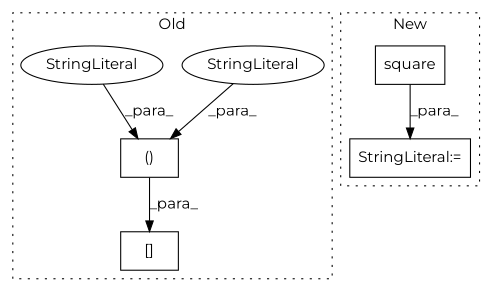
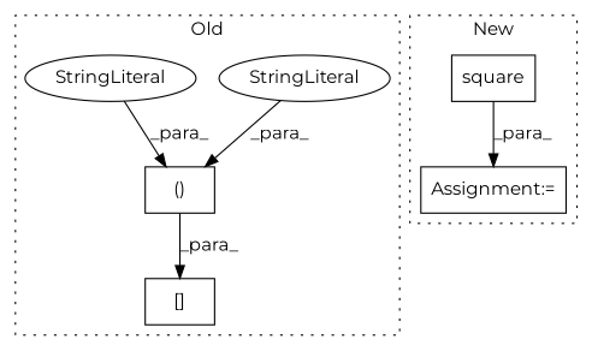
  digraph {
    fontname=Montserrat
    node [a=45 s=2657 shape=box fontname=Montserrat]
    edge [fontname=Montserrat]
    n1 [a=2 l="7,2" label="[]" s="2650,2733"]
    n2 [a=106 l=76 label="()"]
    n3 [l=16 label=StringLiteral shape=ellipse]
    n4 [l=18 label=StringLiteral s=2686 shape=ellipse]
    n5 [a=32 l="7,1" label=square s="2192,2369"]
-   n6 [a=7 l=1 label="StringLiteral:=" s=2588]
+   n6 [a=7 l=1 label="Assignment:=" s=2588]
    subgraph cluster_1 {
      label=Old
      style=dotted
      n1
      n2
      n3
      n4
    }
    subgraph cluster_2 {
      label=New
      style=dotted
      n5
      n6
    }
    n2 -> n1 [label=_para_]
    n3 -> n2 [label=_para_]
    n4 -> n2 [label=_para_]
    n5 -> n6 [label=_para_]
  }
